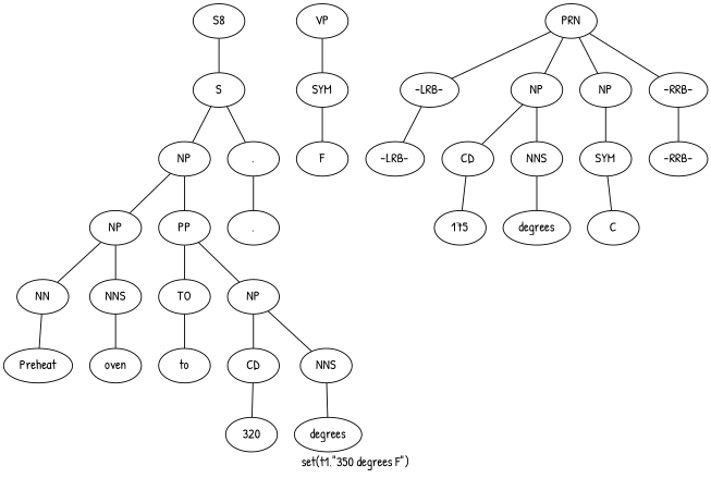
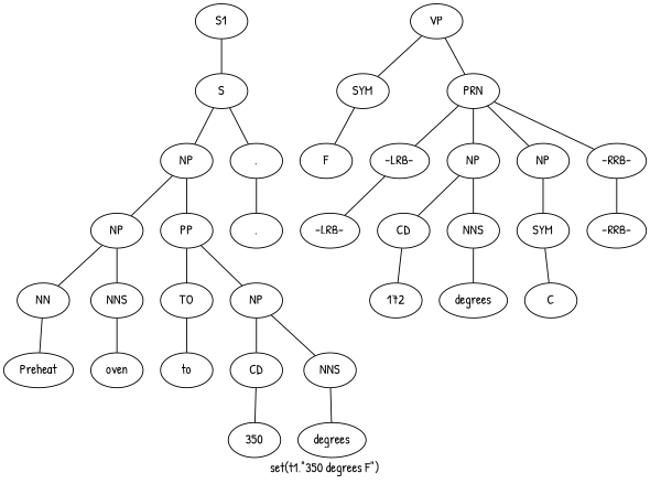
  graph {
    fontname="Patrick Hand"
    label="set(t1,\"350 degrees F\")"
    node [fontname="Patrick Hand"]
    edge [fontname="Patrick Hand"]
-   n1 [label=S8]
+   n1 [label=S1]
    n2 [label=S]
    n3 [label=NP]
    n4 [label="."]
    n5 [label=NP]
    n6 [label=PP]
    n7 [label=VP]
    n8 [label=SYM]
    n9 [label=PRN]
    n10 [label="."]
    n11 [label=NN]
    n12 [label=NNS]
    n13 [label=TO]
    n14 [label=NP]
    n15 [label=Preheat]
    n16 [label=oven]
    n17 [label=to]
    n18 [label=CD]
    n19 [label=NNS]
-   n20 [label=320]
+   n20 [label=350]
    n21 [label=degrees]
    n22 [label=F]
    n23 [label="-LRB-"]
    n24 [label=NP]
    n25 [label=NP]
    n26 [label="-RRB-"]
    n27 [label="-LRB-"]
    n28 [label=CD]
    n29 [label=NNS]
    n30 [label=SYM]
    n31 [label="-RRB-"]
-   n32 [label=175]
+   n32 [label=172]
    n33 [label=degrees]
    n34 [label=C]
    n1 -- n2
    n2 -- n3
    n2 -- n4
    n3 -- n5
    n3 -- n6
    n4 -- n10
    n5 -- n11
    n5 -- n12
    n6 -- n13
    n6 -- n14
    n7 -- n8
+   n7 -- n9
    n8 -- n22
    n9 -- n23
    n9 -- n24
    n9 -- n25
    n9 -- n26
    n11 -- n15
    n12 -- n16
    n13 -- n17
    n14 -- n18
    n14 -- n19
    n18 -- n20
    n19 -- n21
    n23 -- n27
    n24 -- n28
    n24 -- n29
    n25 -- n30
    n26 -- n31
    n28 -- n32
    n29 -- n33
    n30 -- n34
  }
